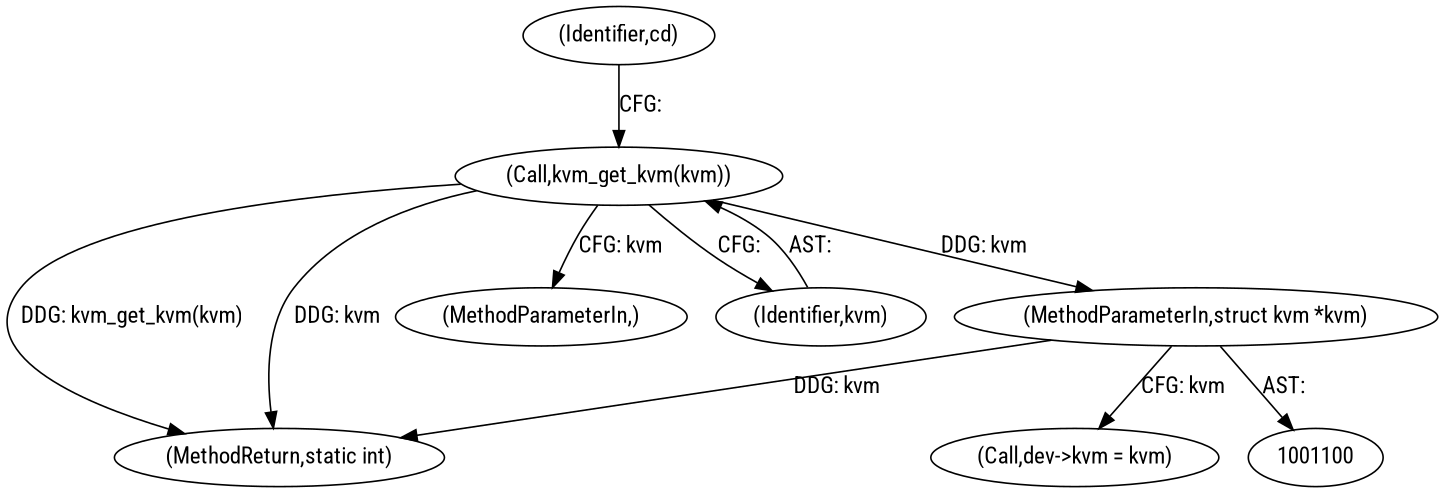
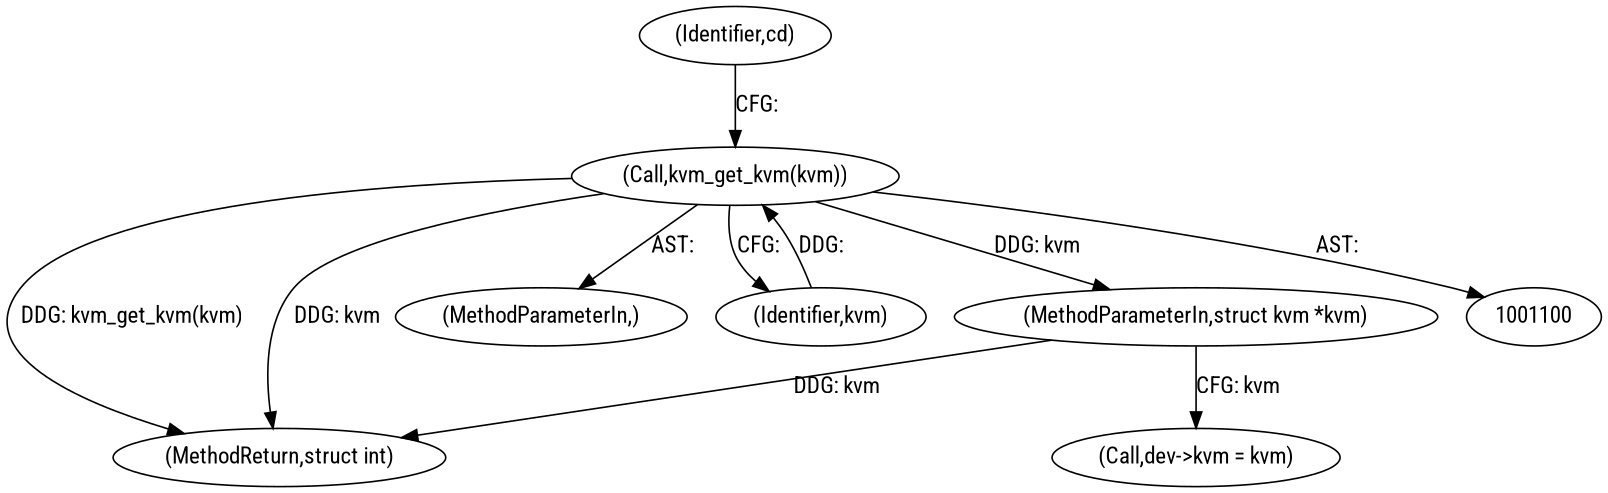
  digraph {
    fontname="Roboto Condensed"
    node [fontname="Roboto Condensed"]
    edge [fontname="Roboto Condensed"]
    n1 [label="(Call,kvm_get_kvm(kvm))"]
-   n2 [label="(MethodReturn,static int)"]
+   n2 [label="(MethodReturn,struct int)"]
    n3 [label="(MethodParameterIn,)"]
    n4 [label="(Identifier,kvm)"]
    n5 [label="(MethodParameterIn,struct kvm *kvm)"]
    n6 [label="(Call,dev->kvm = kvm)"]
    n7 [label=1001100]
    n8 [label="(Identifier,cd)"]
    n1 -> n2 [label="DDG: kvm_get_kvm(kvm)"]
    n1 -> n2 [label="DDG: kvm"]
-   n1 -> n3 [label="CFG: kvm"]
+   n1 -> n3 [label="AST: "]
    n1 -> n4 [label="CFG: "]
    n1 -> n5 [label="DDG: kvm"]
-   n4 -> n1 [label="AST: "]
+   n4 -> n1 [label="DDG: "]
    n5 -> n2 [label="DDG: kvm"]
    n5 -> n6 [label="CFG: kvm"]
-   n5 -> n7 [label="AST: "]
+   n1 -> n7 [label="AST: "]
    n8 -> n1 [label="CFG: "]
  }
